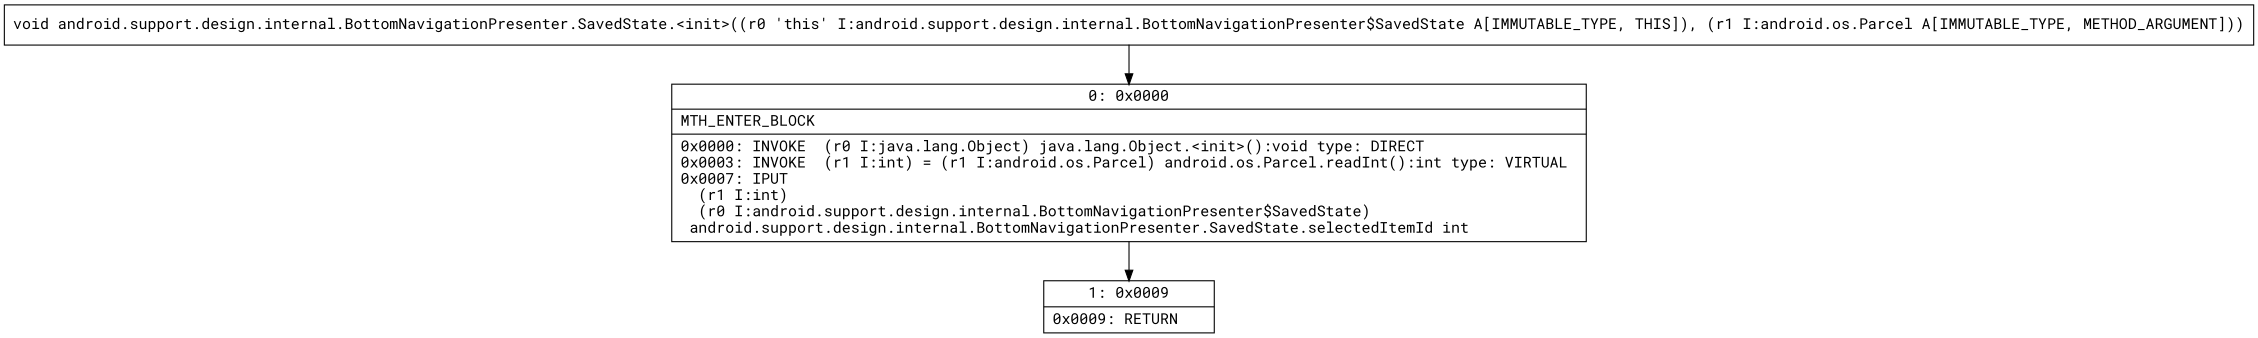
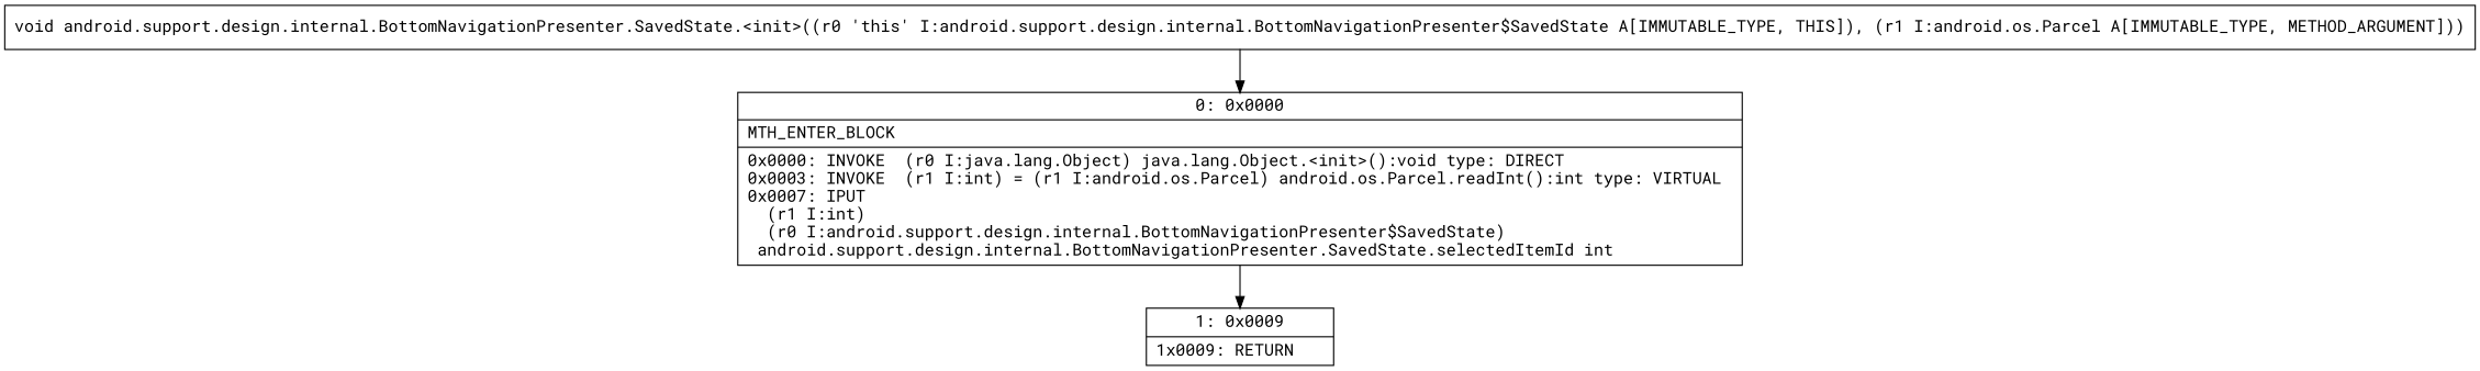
  digraph {
    fontname="Roboto Mono"
    node [shape=record fontname="Roboto Mono"]
    edge [fontname="Roboto Mono"]
    n1 [label="{0\:\ 0x0000|MTH_ENTER_BLOCK\l|0x0000: INVOKE  (r0 I:java.lang.Object) java.lang.Object.\<init\>():void type: DIRECT \l0x0003: INVOKE  (r1 I:int) = (r1 I:android.os.Parcel) android.os.Parcel.readInt():int type: VIRTUAL \l0x0007: IPUT  \l  (r1 I:int)\l  (r0 I:android.support.design.internal.BottomNavigationPresenter$SavedState)\l android.support.design.internal.BottomNavigationPresenter.SavedState.selectedItemId int \l}"]
-   n2 [label="{1\:\ 0x0009|0x0009: RETURN   \l}"]
+   n2 [label="{1\:\ 0x0009|1x0009: RETURN   \l}"]
    n3 [label="{void android.support.design.internal.BottomNavigationPresenter.SavedState.\<init\>((r0 'this' I:android.support.design.internal.BottomNavigationPresenter$SavedState A[IMMUTABLE_TYPE, THIS]), (r1 I:android.os.Parcel A[IMMUTABLE_TYPE, METHOD_ARGUMENT])) }"]
    n1 -> n2
    n3 -> n1
  }
